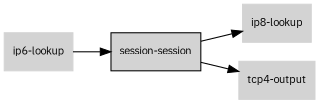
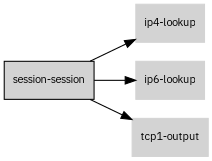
  digraph {
    fontname="IBM Plex Sans"
    rankdir=LR
    node [color=lightgray fillcolor=lightgray fontcolor=black fontname="IBM Plex Sans" fontsize=10 shape=box style=filled]
    edge [fontname="IBM Plex Sans" fontsize=8]
    n1 [color=black label="session-session"]
-   "ip4-lookup" [label="ip8-lookup"]
+   "ip4-lookup"
    "ip6-lookup"
-   "tcp4-output"
+   "tcp4-output" [label="tcp1-output"]
    n1 -> "ip4-lookup"
-   "ip6-lookup" -> n1
+   n1 -> "ip6-lookup"
    n1 -> "tcp4-output"
  }
